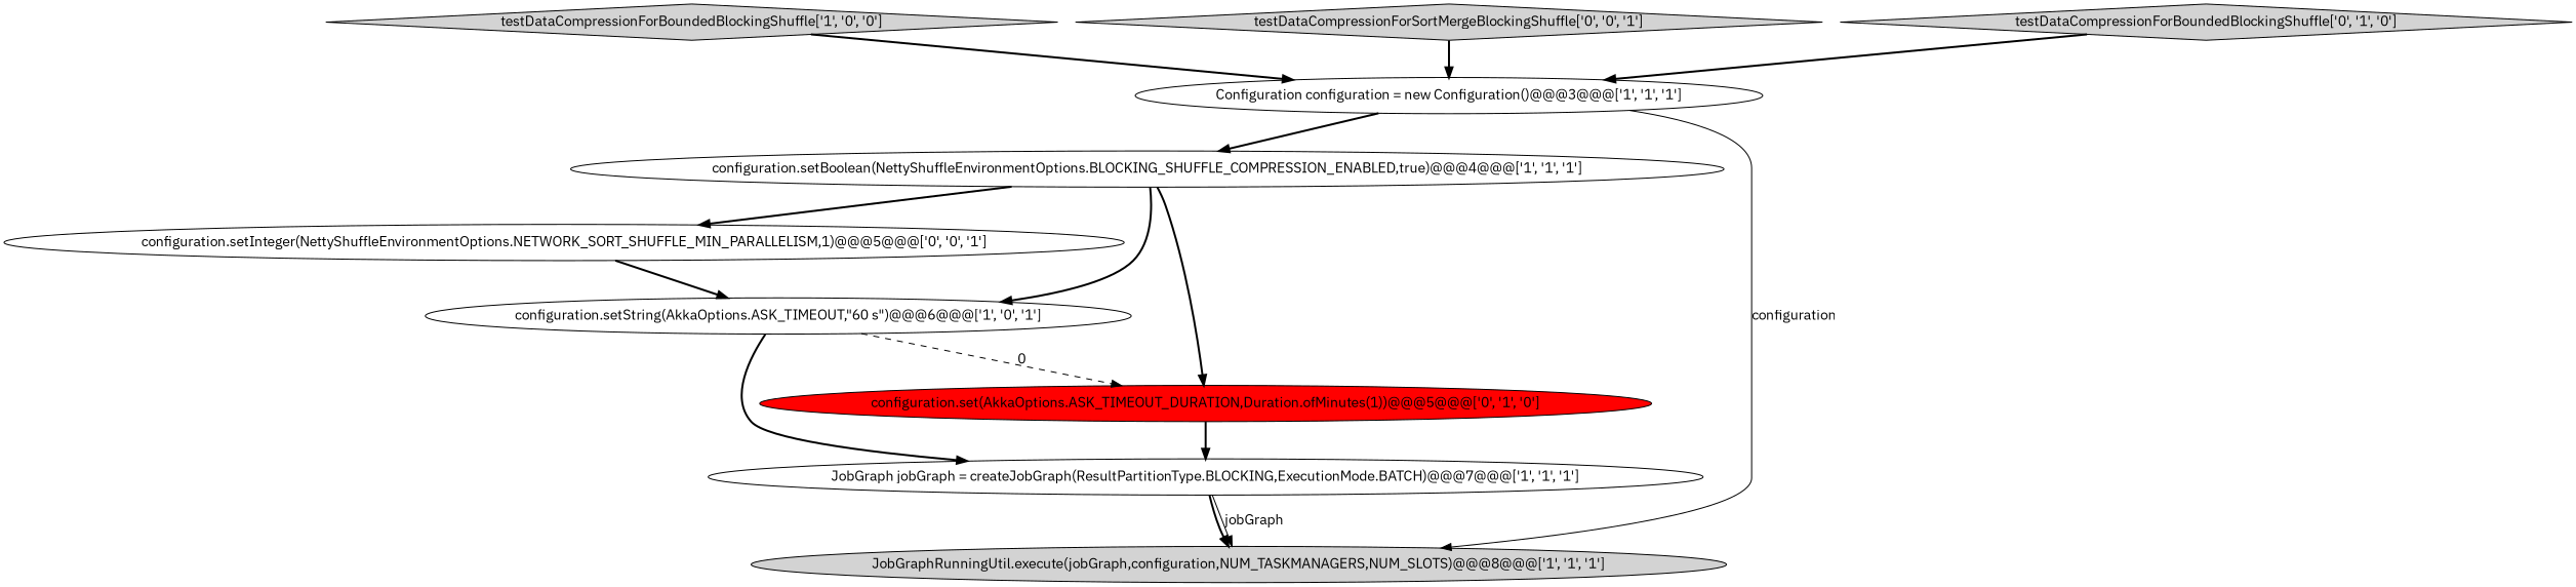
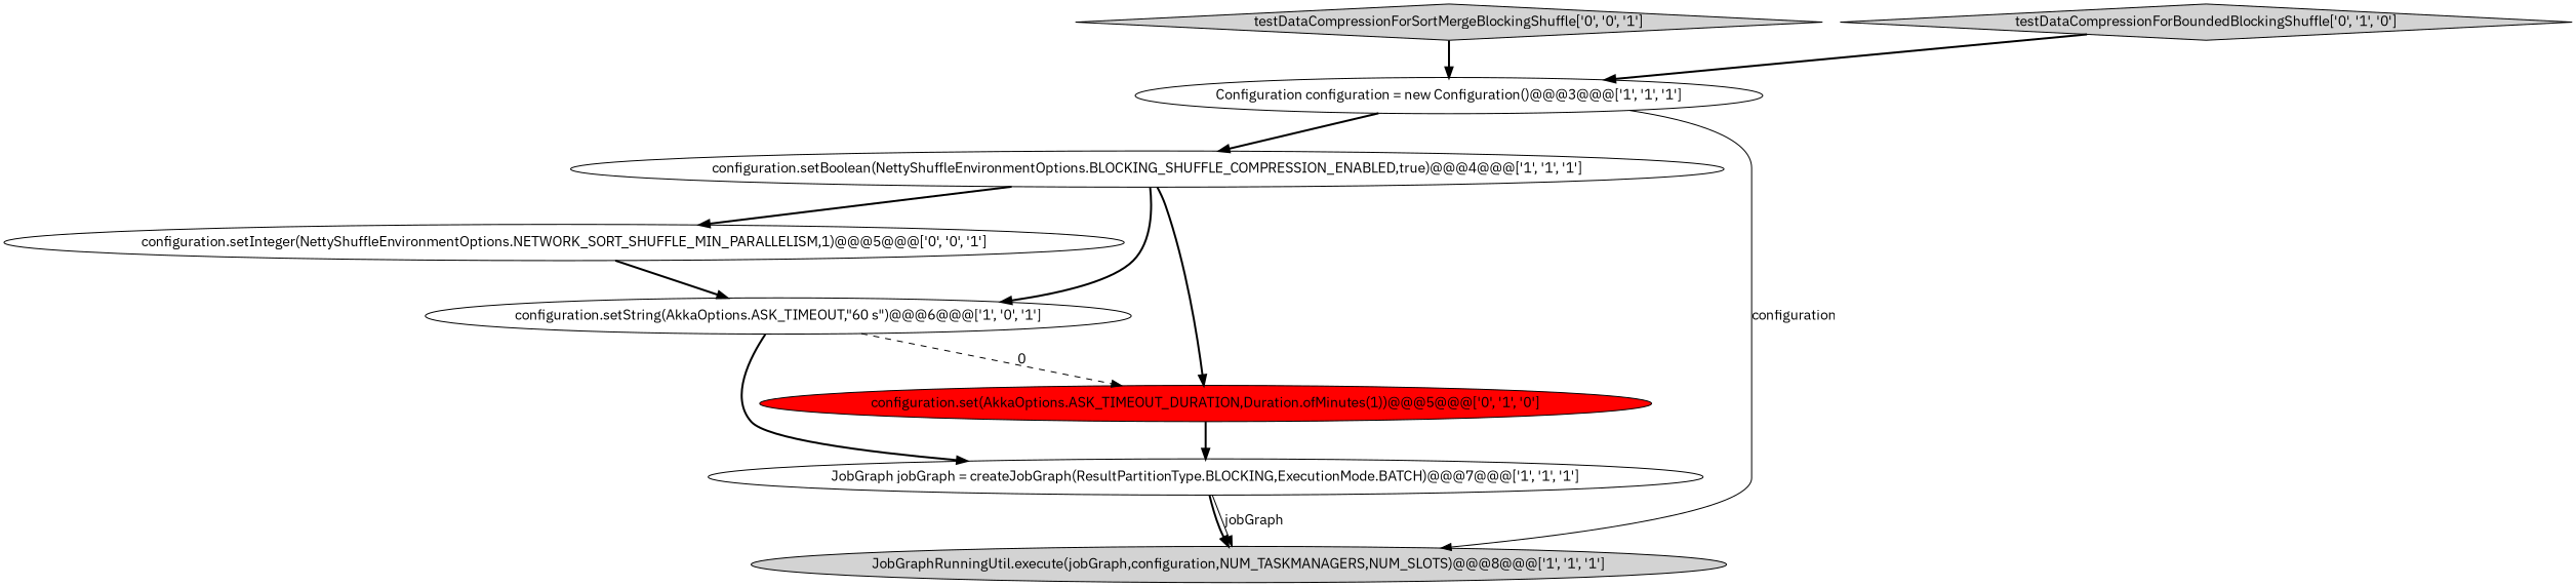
  digraph {
    fontname="IBM Plex Sans"
    node [fillcolor=white shape=ellipse style=filled fontname="IBM Plex Sans"]
    edge [style=bold fontname="IBM Plex Sans"]
-   n1 [fillcolor=lightgray label="testDataCompressionForBoundedBlockingShuffle['1', '0', '0']" shape=diamond]
    n2 [label="Configuration configuration = new Configuration()@@@3@@@['1', '1', '1']"]
    n3 [label="configuration.setBoolean(NettyShuffleEnvironmentOptions.BLOCKING_SHUFFLE_COMPRESSION_ENABLED,true)@@@4@@@['1', '1', '1']"]
    n4 [label="configuration.setInteger(NettyShuffleEnvironmentOptions.NETWORK_SORT_SHUFFLE_MIN_PARALLELISM,1)@@@5@@@['0', '0', '1']"]
    n5 [label="configuration.setString(AkkaOptions.ASK_TIMEOUT,\"60 s\")@@@6@@@['1', '0', '1']"]
    n6 [fillcolor=red label="configuration.set(AkkaOptions.ASK_TIMEOUT_DURATION,Duration.ofMinutes(1))@@@5@@@['0', '1', '0']"]
    n7 [fillcolor=lightgray label="JobGraphRunningUtil.execute(jobGraph,configuration,NUM_TASKMANAGERS,NUM_SLOTS)@@@8@@@['1', '1', '1']"]
    n8 [label="JobGraph jobGraph = createJobGraph(ResultPartitionType.BLOCKING,ExecutionMode.BATCH)@@@7@@@['1', '1', '1']"]
    n9 [fillcolor=lightgray label="testDataCompressionForSortMergeBlockingShuffle['0', '0', '1']" shape=diamond]
    n10 [fillcolor=lightgray label="testDataCompressionForBoundedBlockingShuffle['0', '1', '0']" shape=diamond]
-   n1 -> n2
    n2 -> n3
    n2 -> n7 [label=configuration style=solid]
    n3 -> n4
    n3 -> n5
    n3 -> n6
    n4 -> n5
    n5 -> n6 [label=0 style=dashed]
    n5 -> n8
    n6 -> n8
    n8 -> n7 [label=jobGraph style=solid]
    n8 -> n7
    n9 -> n2
    n10 -> n2
  }
